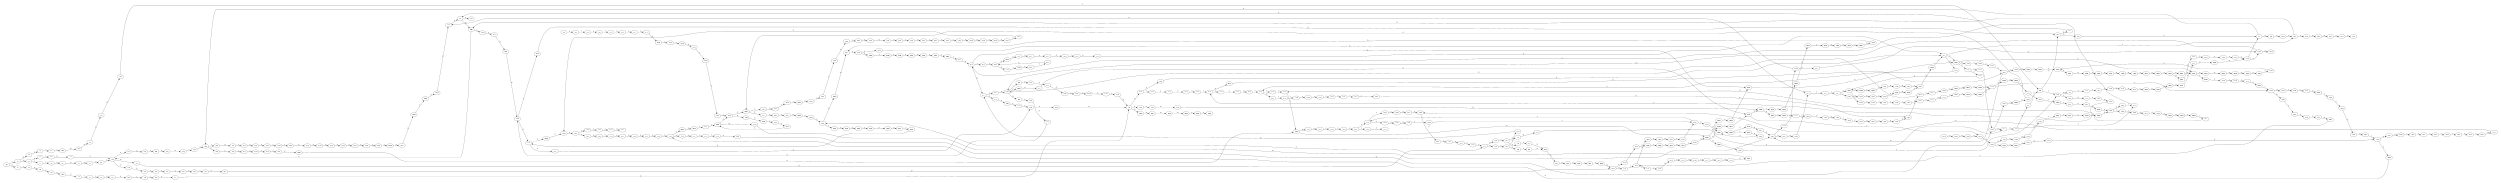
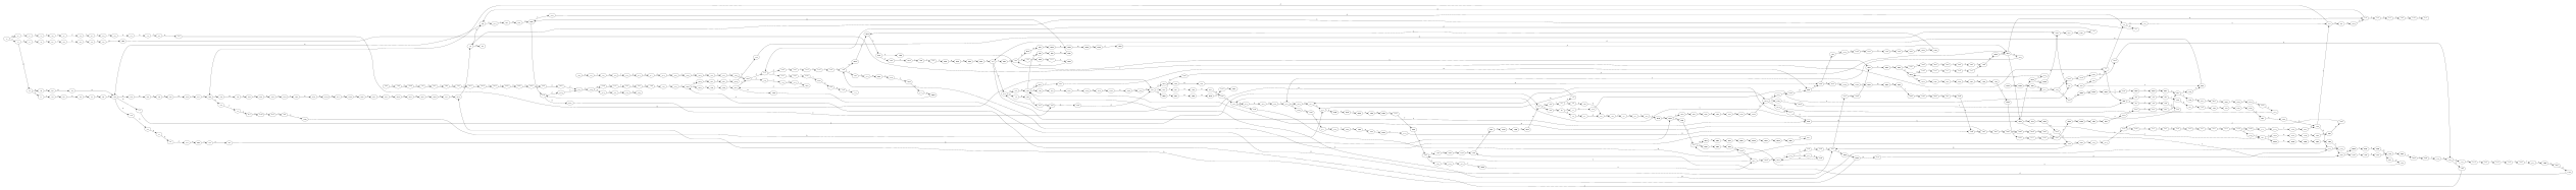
  strict digraph {
    fontname="Comic Neue"
    rankdir=LR
    node [fontname="Comic Neue"]
    edge [fontname="Comic Neue"]
    S0
    S1
    S2
    S3
    S4
    S5
    S6
    S7
    S8
    S9
    S10
    S11
    S12
    S13
    S14
    S15
    S16
    S17
    S18
    S19
    S20
    S21
    S22
    S23
    S24
    S25
    S26
    S27
    S28
    S29
    S30
    S31
    S32
    S33
    S34
    S35
    S36
    S37
    S38
    S39
    S40
    S41
    S42
    S43
    S44
    S45
    S46
    S47
    S48
    S49
    S50
    S51
    S52
    S53
    S54
    S55
    S56
    S57
    S58
    S59
    S60
    S61
    S62
    S63
    S64
    S65
    S66
    S67
    S69
    S70
    S71
    S72
    S73
    S74
    S75
    S76
    S77
    S78
    S79
    S80
    S68
    S81
    S82
    S83
    S84
    S85
    S86
    S87
    S88
    S89
    S90
    S91
    S92
    S93
    S94
    S95
    S96
    S97
    S98
    S99
    S100
    S101
    S102
    S103
    S104
    S105
    S106
    S107
    S108
    S109
    S110
    S111
    S112
    S113
    S114
    S115
    S116
    S117
    S118
    S119
    S120
    S121
    S122
    S123
    S124
    S125
    S126
    S127
    S128
    S129
    S130
    S131
    S132
    S133
    S134
    S135
    S136
    S137
    S138
    S139
    S140
    S141
    S142
    S143
    S144
    S145
    S146
    S147
    S148
    S149
    S150
    S151
    S152
    S153
    S154
    S155
    S156
    S157
    S158
    S159
    S160
    S161
    S162
    S163
    S164
    S165
    S166
    S167
    S168
    S169
    S170
    S171
    S172
    S173
    S174
    S175
    S176
    S177
    S178
    S179
    S180
    S181
    S182
    S183
    S184
    S185
    S186
    S187
    S188
    S189
    S190
    S191
    S192
    S193
    S194
    S195
    S196
    S197
    S198
    S199
    S200
    S201
    S202
    S203
    S204
    S205
    S206
    S207
    S208
    S209
    S210
    S211
    S212
    S213
    S214
    S215
    S216
    S217
    S218
    S219
    S220
    S221
    S222
    S223
    S224
    S225
    S226
    S227
    S228
    S229
    S230
    S231
    S232
    S233
    S234
    S235
    S236
    S237
    S238
    S239
    S240
    S241
    S242
    S243
    S244
    S245
    S246
    S247
    S248
    S250
    S251
    S252
    S253
    S254
    S255
    S256
    S257
    S258
    S259
    S260
    S261
    S262
    S263
    S264
    S265
    S266
    S267
    S268
    S269
    S270
    S271
    S272
    S273
    S274
    S275
    S277
    S278
    S279
    S280
    S281
    S282
    S283
    S284
    S285
    S286
    S287
    S288
    S289
    S290
    S291
    S292
    S293
    S294
    S295
    S296
    S297
    S298
    S299
    S300
    S301
    S302
    S276
    S303
    S304
    S305
    S306
    S307
    S308
    S309
    S310
    S311
    S312
    S313
    S314
    S315
    S316
    S317
    S318
    S319
    S320
    S321
    S322
    S323
    S324
    S325
    S326
    S327
    S328
    S329
    S330
    S331
    S332
    S333
    S334
    S335
    S336
    S337
    S338
    S339
    S340
    S341
    S342
    S343
    S344
    S345
    S346
    S347
    S348
    S349
    S350
    S351
    S352
    S353
    S354
    S355
    S356
    S357
    S358
    S359
    S360
    S361
    S362
    S363
    S364
    S365
    S366
    S367
    S368
    S369
    S370
    S371
    S372
    S373
    S374
    S375
    S376
    S377
    S378
    S379
    S380
    S381
    S382
    S383
    S384
    S385
    S386
    S387
    S388
    S389
    S390
    S391
    S392
    S393
    S394
    S395
    S396
    S397
    S398
    S399
    S400
    S401
    S402
    S403
    S404
    S405
    S406
    S407
    S408
    S409
    S410
    S411
    S412
    S413
    S414
    S415
    S416
    S417
    S418
    S419
    S420
    S421
    S422
    S423
    S424
    S425
    S426
    S427
    S428
    S429
    S430
    S431
    S432
    S433
    S434
    S435
    S436
    S437
    S438
    S439
    S440
    S441
    S442
    S443
    S444
    S445
    S446
    S447
    S448
    S449
    S450
    S451
    S452
    S453
    S454
    S455
    S456
    S457
    S458
    S459
    S460
    n461 [label=S961]
    S462
    S463
    S464
    S465
    S466
    S467
    S468
    S469
    S470
    S471
    S472
    S473
    S474
    S475
    S476
    S477
    S478
    S479
    S480
    S481
    S482
    S483
    S484
    S485
    S486
    S487
    S488
    S489
    S490
    S491
    S492
    S493
    S494
    S495
    S496
    S497
    S498
    S499
    S500
    S501
    S502
    S503
    S504
    S505
    S506
    S507
    S508
    S509
    S510
    S511
    S512
    S513
    S514
    S515
    S516
    S517
    S518
    S519
    S520
    S521
    S522
    S523
    S524
    S525
    S526
    S527
    S528
    S529
    S530
    S531
    S532
    S0 -> S1 [label=T]
    S0 -> S2 [label=G]
    S1 -> S3 [label=A]
    S1 -> S4 [label=G]
    S2 -> S5 [label=T]
    S3 -> S6 [label=A]
    S3 -> S7 [label=C]
    S4 -> S8 [label=A]
    S5 -> S9 [label=C]
    S6 -> S10 [label=A]
    S7 -> S11 [label=T]
    S8 -> S12 [label=A]
    S9 -> S13 [label=G]
    S10 -> S14 [label=G]
    S11 -> S15 [label=A]
    S12 -> S16 [label=C]
    S13 -> S17 [label=G]
    S14 -> S18 [label=A]
    S15 -> S19 [label=A]
    S16 -> S20 [label=G]
    S17 -> S21 [label=C]
    S18 -> S22 [label=A]
    S18 -> S23 [label=G]
    S18 -> S24 [label=C]
    S19 -> S25 [label=A]
    S20 -> S26 [label=A]
    S21 -> S27 [label=T]
    S22 -> S28 [label=G]
    S23 -> S29 [label=A]
    S24 -> S30 [label=A]
    S25 -> S31 [label=G]
    S26 -> S32 [label=G]
    S27 -> S33 [label=C]
    S28 -> S34 [label=T]
    S29 -> S35 [label=C]
    S29 -> S36 [label=G]
    S30 -> S37 [label=A]
    S31 -> S18 [label=A]
    S32 -> S38 [label=G]
    S33 -> S39 [label=G]
    S34 -> S40 [label=A]
    S35 -> S41 [label=T]
    S36 -> S42 [label=T]
    S37 -> S43 [label=A]
    S38 -> S44 [label=T]
    S39 -> S45 [label=A]
    S40 -> S46 [label=G]
    S41 -> S47 [label=C]
    S41 -> S48 [label=A]
    S42 -> S49 [label=G]
    S42 -> S50 [label=A]
    S43 -> S51 [label=C]
    S44 -> S52 [label=A]
    S44 -> S53 [label=T]
    S45 -> S54 [label=A]
    S46 -> S55 [label=T]
    S47 -> S56 [label=G]
    S48 -> S57 [label=A]
    S49 -> S58 [label=A]
    S50 -> S59 [label=G]
    S51 -> S60 [label=A]
    S52 -> S61 [label=G]
    S52 -> S62 [label=A]
    S53 -> S63 [label=T]
    S53 -> S64 [label=G]
    S54 -> S65 [label=C]
    S55 -> S66 [label=C]
    S56 -> S67 [label=A]
    S57 -> S69 [label=G]
    S58 -> S69 [label=G]
    S59 -> S70 [label=A]
    S59 -> S71 [label=G]
    S60 -> S72 [label=T]
    S61 -> S73 [label=T]
    S62 -> S74 [label=A]
    S63 -> S75 [label=A]
    S64 -> S76 [label=T]
    S65 -> S77 [label=A]
    S66 -> S78 [label=T]
    S66 -> S79 [label=A]
    S67 -> S80 [label=G]
    S69 -> S82 [label=A]
    S70 -> S83 [label=G]
    S71 -> S84 [label=A]
    S72 -> S85 [label=A]
    S73 -> S66 [label=C]
    S73 -> S86 [label=A]
    S74 -> S87 [label=A]
    S74 -> S88 [label=G]
    S75 -> S89 [label=C]
    S76 -> S90 [label=T]
    S77 -> S91 [label=G]
    S78 -> S92 [label=G]
    S79 -> S93 [label=T]
    S80 -> S94 [label=G]
    S80 -> S95 [label=T]
    S68 -> S81 [label=A]
    S81 -> S96 [label=T]
    S82 -> S97 [label=C]
    S83 -> S98 [label=T]
    S83 -> S99 [label=G]
    S83 -> S100 [label=C]
    S84 -> S101 [label=A]
    S85 -> S102 [label=G]
    S86 -> S103 [label=A]
    S88 -> S18 [label=A]
    S88 -> S104 [label=G]
    S89 -> S105 [label=G]
    S90 -> S106 [label=T]
    S91 -> S107 [label=T]
    S91 -> S108 [label=G]
    S91 -> S109 [label=C]
    S92 -> S110 [label=T]
    S93 -> S111 [label=A]
    S94 -> S44 [label=T]
    S95 -> S112 [label=A]
    S96 -> S113 [label=A]
    S97 -> S114 [label=A]
    S98 -> S115 [label=C]
    S99 -> S116 [label=A]
    S100 -> S117 [label=C]
    S101 -> S118 [label=C]
    S102 -> S119 [label=G]
    S102 -> S120 [label=A]
    S103 -> S121 [label=A]
    S104 -> S122 [label=A]
    S105 -> S123 [label=T]
    S106 -> S124 [label=A]
    S107 -> S125 [label=T]
    S107 -> S126 [label=A]
    S108 -> S127 [label=G]
    S109 -> S128 [label=C]
    S110 -> S129 [label=G]
    S111 -> S130 [label=G]
    S112 -> S59 [label=G]
    S112 -> S131 [label=T]
    S112 -> S132 [label=A]
    S113 -> S133 [label=T]
    S114 -> S134 [label=T]
    S115 -> S135 [label=A]
    S116 -> S136 [label=G]
    S117 -> S137 [label=G]
    S118 -> S138 [label=A]
    S119 -> S139 [label=T]
    S120 -> S140 [label=T]
    S121 -> S88 [label=G]
    S121 -> S141 [label=C]
    S122 -> S142 [label=G]
    S123 -> S143 [label=A]
    S123 -> S144 [label=C]
    S124 -> S145 [label=G]
    S125 -> S146 [label=A]
    S126 -> S147 [label=A]
    S127 -> S148 [label=G]
    S128 -> S149 [label=G]
    S129 -> S150 [label=A]
    S130 -> S151 [label=T]
    S131 -> S152 [label=A]
    S132 -> S153 [label=C]
    S133 -> S154 [label=G]
    S134 -> S155 [label=A]
    S135 -> S156 [label=G]
    S136 -> S157 [label=G]
    S137 -> S158 [label=G]
    S137 -> S159 [label=C]
    S138 -> S91 [label=G]
    S139 -> S160 [label=C]
    S139 -> S161 [label=G]
    S140 -> S162 [label=G]
    S141 -> S163 [label=G]
    S142 -> S157 [label=G]
    S143 -> S164 [label=A]
    S144 -> S165 [label=G]
    S145 -> S166 [label=C]
    S146 -> S167 [label=C]
    S147 -> S121 [label=A]
    S147 -> S153 [label=C]
    S147 -> S168 [label=G]
    S148 -> S169 [label=G]
    S149 -> S158 [label=G]
    S150 -> S170 [label=C]
    S151 -> S171 [label=T]
    S152 -> S172 [label=A]
    S152 -> S173 [label=G]
    S153 -> S174 [label=G]
    S153 -> S175 [label=C]
    S153 -> S176 [label=T]
    S154 -> S177 [label=G]
    S155 -> S102 [label=G]
    S156 -> S178 [label=A]
    S157 -> S179 [label=A]
    S157 -> S180 [label=T]
    S158 -> S181 [label=T]
    S158 -> S182 [label=A]
    S159 -> S183 [label=G]
    S160 -> S184 [label=C]
    S161 -> S185 [label=A]
    S162 -> S186 [label=T]
    S163 -> S187 [label=G]
    S164 -> S188 [label=G]
    S165 -> S189 [label=A]
    S165 -> S190 [label=G]
    S166 -> S191 [label=G]
    S167 -> S192 [label=G]
    S168 -> S193 [label=T]
    S169 -> S194 [label=A]
    S170 -> S195 [label=T]
    S171 -> S196 [label=G]
    S172 -> S197 [label=G]
    S173 -> S198 [label=T]
    S174 -> S199 [label=T]
    S175 -> S200 [label=T]
    S175 -> S201 [label=A]
    S176 -> S202 [label=C]
    S176 -> S203 [label=T]
    S177 -> S204 [label=G]
    S178 -> S205 [label=A]
    S179 -> S206 [label=C]
    S179 -> S207 [label=A]
    S180 -> S52 [label=A]
    S181 -> S208 [label=T]
    S182 -> S209 [label=C]
    S183 -> S210 [label=T]
    S183 -> S211 [label=C]
    S184 -> S212 [label=G]
    S185 -> S213 [label=G]
    S186 -> S214 [label=T]
    S187 -> S215 [label=T]
    S188 -> S193 [label=T]
    S189 -> S216 [label=C]
    S190 -> S217 [label=A]
    S190 -> S218 [label=T]
    S191 -> S219 [label=G]
    S192 -> S123 [label=T]
    S193 -> S220 [label=T]
    S193 -> S221 [label=G]
    S194 -> S222 [label=A]
    S195 -> S223 [label=A]
    S196 -> S224 [label=A]
    S197 -> S225 [label=C]
    S198 -> S226 [label=A]
    S199 -> S227 [label=C]
    S200 -> S228 [label=C]
    S201 -> S229 [label=C]
    S202 -> S230 [label=G]
    S203 -> S231 [label=G]
    S204 -> S232 [label=A]
    S205 -> S233 [label=C]
    S206 -> S234 [label=C]
    S207 -> S118 [label=C]
    S208 -> S235 [label=G]
    S209 -> S236 [label=G]
    S210 -> S237 [label=T]
    S211 -> S238 [label=C]
    S212 -> S239 [label=T]
    S213 -> S240 [label=C]
    S214 -> S241 [label=G]
    S215 -> S242 [label=A]
    S216 -> S243 [label=T]
    S217 -> S244 [label=A]
    S218 -> S245 [label=A]
    S219 -> S246 [label=G]
    S220 -> S247 [label=G]
    S221 -> S248 [label=T]
    S223 -> S250 [label=G]
    S224 -> S251 [label=A]
    S224 -> S252 [label=G]
    S225 -> S253 [label=A]
    S226 -> S254 [label=T]
    S227 -> S165 [label=G]
    S228 -> S255 [label=A]
    S229 -> S256 [label=G]
    S230 -> S67 [label=A]
    S230 -> S257 [label=T]
    S231 -> S258 [label=T]
    S231 -> S259 [label=G]
    S232 -> S260 [label=C]
    S233 -> S261 [label=A]
    S234 -> S262 [label=C]
    S235 -> S263 [label=A]
    S236 -> S264 [label=T]
    S237 -> S265 [label=A]
    S238 -> S266 [label=G]
    S239 -> S267 [label=T]
    S240 -> S268 [label=A]
    S241 -> S269 [label=A]
    S243 -> S270 [label=A]
    S244 -> S271 [label=C]
    S245 -> S272 [label=A]
    S245 -> S273 [label=G]
    S246 -> S274 [label=T]
    S247 -> S224 [label=A]
    S248 -> S275 [label=T]
    S250 -> S277 [label=G]
    S251 -> S278 [label=A]
    S252 -> S279 [label=T]
    S252 -> S280 [label=C]
    S252 -> S281 [label=G]
    S253 -> S282 [label=G]
    S254 -> S152 [label=A]
    S255 -> S283 [label=G]
    S256 -> S284 [label=A]
    S257 -> S285 [label=C]
    S258 -> S286 [label=C]
    S259 -> S287 [label=G]
    S260 -> S288 [label=C]
    S261 -> S91 [label=G]
    S262 -> S289 [label=A]
    S262 -> S290 [label=C]
    S263 -> S291 [label=C]
    S264 -> S292 [label=G]
    S265 -> S293 [label=G]
    S266 -> S294 [label=C]
    S267 -> S295 [label=C]
    S267 -> S296 [label=T]
    S268 -> S297 [label=C]
    S269 -> S252 [label=G]
    S270 -> S298 [label=C]
    S271 -> S299 [label=T]
    S272 -> S74 [label=A]
    S273 -> S300 [label=A]
    S274 -> S301 [label=A]
    S275 -> S302 [label=A]
    S277 -> S304 [label=A]
    S278 -> S305 [label=C]
    S279 -> S306 [label=A]
    S280 -> S307 [label=C]
    S281 -> S308 [label=T]
    S282 -> S309 [label=T]
    S283 -> S310 [label=C]
    S284 -> S311 [label=C]
    S285 -> S312 [label=C]
    S286 -> S313 [label=C]
    S287 -> S314 [label=T]
    S288 -> S315 [label=G]
    S289 -> S316 [label=C]
    S290 -> S317 [label=C]
    S291 -> S318 [label=G]
    S292 -> S319 [label=G]
    S293 -> S320 [label=A]
    S294 -> S321 [label=T]
    S295 -> S322 [label=G]
    S296 -> S323 [label=T]
    S296 -> S324 [label=C]
    S297 -> S325 [label=C]
    S298 -> S326 [label=A]
    S299 -> S327 [label=T]
    S300 -> S83 [label=G]
    S300 -> S328 [label=A]
    S301 -> S329 [label=G]
    S302 -> S330 [label=T]
    S276 -> S303 [label=C]
    S303 -> S331 [label=G]
    S304 -> S332 [label=G]
    S305 -> S333 [label=C]
    S306 -> S132 [label=A]
    S307 -> S137 [label=G]
    S308 -> S53 [label=T]
    S309 -> S334 [label=A]
    S310 -> S335 [label=T]
    S311 -> S336 [label=T]
    S312 -> S337 [label=A]
    S313 -> S338 [label=A]
    S314 -> S339 [label=C]
    S315 -> S340 [label=T]
    S316 -> S341 [label=T]
    S317 -> S342 [label=A]
    S318 -> S343 [label=A]
    S319 -> S344 [label=T]
    S320 -> S345 [label=A]
    S320 -> S346 [label=C]
    S321 -> S347 [label=T]
    S322 -> S348 [label=T]
    S323 -> S349 [label=C]
    S324 -> S350 [label=C]
    S325 -> S351 [label=G]
    S326 -> S352 [label=T]
    S327 -> S231 [label=G]
    S327 -> S353 [label=C]
    S329 -> S73 [label=T]
    S329 -> S300 [label=A]
    S330 -> S354 [label=C]
    S331 -> S159 [label=C]
    S332 -> S355 [label=A]
    S333 -> S356 [label=G]
    S334 -> S147 [label=A]
    S335 -> S357 [label=G]
    S335 -> S358 [label=A]
    S336 -> S270 [label=A]
    S337 -> S359 [label=A]
    S337 -> S360 [label=C]
    S338 -> S361 [label=G]
    S339 -> S362 [label=T]
    S340 -> S363 [label=C]
    S341 -> S364 [label=A]
    S342 -> S365 [label=G]
    S343 -> S366 [label=C]
    S344 -> S367 [label=C]
    S345 -> S368 [label=A]
    S346 -> S369 [label=C]
    S347 -> S370 [label=C]
    S348 -> S371 [label=C]
    S348 -> S372 [label=T]
    S349 -> S373 [label=G]
    S350 -> S374 [label=G]
    S351 -> S375 [label=A]
    S352 -> S376 [label=G]
    S353 -> S377 [label=T]
    S354 -> S378 [label=G]
    S355 -> S379 [label=C]
    S356 -> S380 [label=T]
    S357 -> S381 [label=T]
    S358 -> S382 [label=T]
    S359 -> S383 [label=C]
    S360 -> S384 [label=C]
    S361 -> S385 [label=T]
    S362 -> S386 [label=C]
    S363 -> S387 [label=C]
    S364 -> S388 [label=G]
    S366 -> S389 [label=G]
    S367 -> S390 [label=G]
    S368 -> S391 [label=C]
    S369 -> S392 [label=C]
    S369 -> S393 [label=A]
    S370 -> S394 [label=G]
    S371 -> S395 [label=G]
    S372 -> S396 [label=C]
    S373 -> S397 [label=A]
    S374 -> S398 [label=T]
    S375 -> S399 [label=C]
    S376 -> S400 [label=G]
    S377 -> S401 [label=C]
    S378 -> S402 [label=T]
    S379 -> S403 [label=C]
    S380 -> S404 [label=T]
    S381 -> S405 [label=A]
    S382 -> S406 [label=A]
    S383 -> S407 [label=C]
    S384 -> S408 [label=T]
    S385 -> S409 [label=A]
    S386 -> S410 [label=T]
    S387 -> S337 [label=A]
    S387 -> S411 [label=C]
    S388 -> S412 [label=A]
    S389 -> S413 [label=G]
    S390 -> S414 [label=T]
    S391 -> S415 [label=T]
    S392 -> S416 [label=G]
    S393 -> S417 [label=A]
    S394 -> S418 [label=A]
    S395 -> S190 [label=G]
    S396 -> S322 [label=G]
    S397 -> S419 [label=A]
    S398 -> S267 [label=T]
    S399 -> S420 [label=G]
    S399 -> S421 [label=T]
    S400 -> S422 [label=G]
    S401 -> S423 [label=C]
    S402 -> S424 [label=A]
    S403 -> S425 [label=G]
-   S356 -> S296 [label=T]
+   S404 -> S296 [label=T]
    S405 -> S426 [label=G]
    S406 -> S427 [label=G]
    S407 -> S428 [label=G]
    S408 -> S429 [label=T]
    S409 -> S147 [label=A]
    S410 -> S430 [label=T]
    S411 -> S431 [label=C]
    S412 -> S432 [label=C]
    S413 -> S433 [label=A]
    S414 -> S434 [label=A]
    S415 -> S435 [label=C]
    S416 -> S436 [label=T]
    S417 -> S437 [label=C]
    S418 -> S438 [label=T]
    S418 -> S439 [label=G]
    S419 -> S440 [label=G]
    S420 -> S413 [label=G]
    S421 -> S441 [label=G]
    S422 -> S442 [label=T]
    S423 -> S443 [label=A]
    S424 -> S444 [label=G]
    S425 -> S445 [label=G]
    S426 -> S446 [label=T]
    S427 -> S447 [label=G]
    S428 -> S448 [label=A]
    S429 -> S449 [label=C]
    S430 -> S450 [label=C]
    S431 -> S451 [label=G]
    S432 -> S369 [label=C]
    S433 -> S452 [label=T]
    S433 -> S453 [label=A]
    S434 -> S444 [label=G]
    S435 -> S454 [label=T]
    S436 -> S455 [label=C]
    S437 -> S456 [label=T]
    S438 -> S457 [label=C]
    S439 -> S95 [label=T]
    S440 -> S458 [label=A]
    S441 -> S459 [label=G]
    S442 -> S460 [label=A]
    S443 -> n461 [label=G]
    S444 -> S462 [label=A]
    S445 -> S463 [label=T]
    S446 -> S464 [label=T]
    S447 -> S139 [label=T]
    S448 -> S399 [label=C]
    S449 -> S465 [label=A]
    S450 -> S466 [label=A]
    S451 -> S467 [label=T]
    S452 -> S468 [label=T]
    S453 -> S271 [label=C]
    S454 -> S469 [label=T]
    S455 -> S387 [label=C]
    S455 -> S470 [label=G]
    S456 -> S471 [label=C]
    S457 -> S472 [label=A]
    S458 -> S473 [label=G]
    S459 -> S474 [label=G]
    S460 -> S475 [label=A]
    n461 -> S385 [label=T]
    S462 -> S83 [label=G]
    S462 -> S476 [label=T]
    S463 -> S477 [label=A]
    S464 -> S478 [label=A]
    S465 -> S479 [label=T]
    S466 -> S480 [label=G]
    S467 -> S455 [label=C]
    S468 -> S481 [label=A]
    S469 -> S482 [label=T]
    S470 -> S190 [label=G]
    S471 -> S230 [label=G]
    S472 -> S483 [label=A]
    S473 -> S29 [label=A]
    S474 -> S484 [label=A]
    S475 -> S485 [label=G]
    S475 -> S486 [label=C]
    S476 -> S487 [label=T]
    S477 -> S272 [label=A]
    S478 -> S488 [label=G]
-   S479 -> S489 [label=G]
    S480 -> S490 [label=C]
    S481 -> S491 [label=C]
    S482 -> S492 [label=C]
    S483 -> S493 [label=A]
    S484 -> S494 [label=G]
    S485 -> S495 [label=G]
    S486 -> S175 [label=C]
    S487 -> S496 [label=C]
    S488 -> S320 [label=A]
    S489 -> S497 [label=C]
    S490 -> S335 [label=T]
    S490 -> S498 [label=A]
    S491 -> S499 [label=G]
    S492 -> S500 [label=G]
    S493 -> S501 [label=G]
    S494 -> S502 [label=G]
    S495 -> S503 [label=G]
    S496 -> S504 [label=A]
    S497 -> S505 [label=G]
    S498 -> S506 [label=G]
    S499 -> S507 [label=A]
    S500 -> S397 [label=A]
    S501 -> S508 [label=T]
    S502 -> S179 [label=A]
    S503 -> S509 [label=T]
    S504 -> S510 [label=G]
    S505 -> S511 [label=G]
    S506 -> S512 [label=A]
    S507 -> S513 [label=G]
    S508 -> S514 [label=T]
    S509 -> S515 [label=A]
    S510 -> S490 [label=C]
    S511 -> S516 [label=G]
    S512 -> S517 [label=C]
    S513 -> S518 [label=T]
    S514 -> S247 [label=G]
    S515 -> S329 [label=G]
    S516 -> S519 [label=C]
    S517 -> S520 [label=T]
    S518 -> S112 [label=A]
    S519 -> S521 [label=G]
    S520 -> S522 [label=T]
    S521 -> S523 [label=C]
    S522 -> S524 [label=C]
    S523 -> S525 [label=T]
    S524 -> S526 [label=G]
    S525 -> S527 [label=C]
    S526 -> S418 [label=A]
    S527 -> S528 [label=A]
    S528 -> S529 [label=G]
    S529 -> S530 [label=G]
    S530 -> S531 [label=A]
    S531 -> S532 [label=C]
    S532 -> S234 [label=C]
  }
